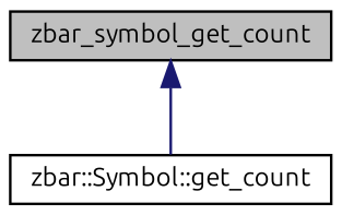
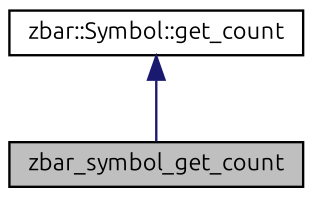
  digraph {
    rankdir=TB
    fontname=Ubuntu
    node [color=black fontname=Ubuntu fontsize=10 shape=record style=filled]
    n1 [fillcolor=grey75 fontcolor=black height=0.2 label=zbar_symbol_get_count width=0.4]
    n2 [fillcolor=white height=0.2 label="zbar::Symbol::get_count" width=0.4]
-   n1 -> n2 [color=midnightblue dir=back fontname=Ubuntu fontsize=10 labelfontname=Helvetica labelfontsize=10 style=solid]
+   n2 -> n1 [color=midnightblue dir=back fontname=Ubuntu fontsize=10 labelfontname=Helvetica labelfontsize=10 style=solid]
  }
